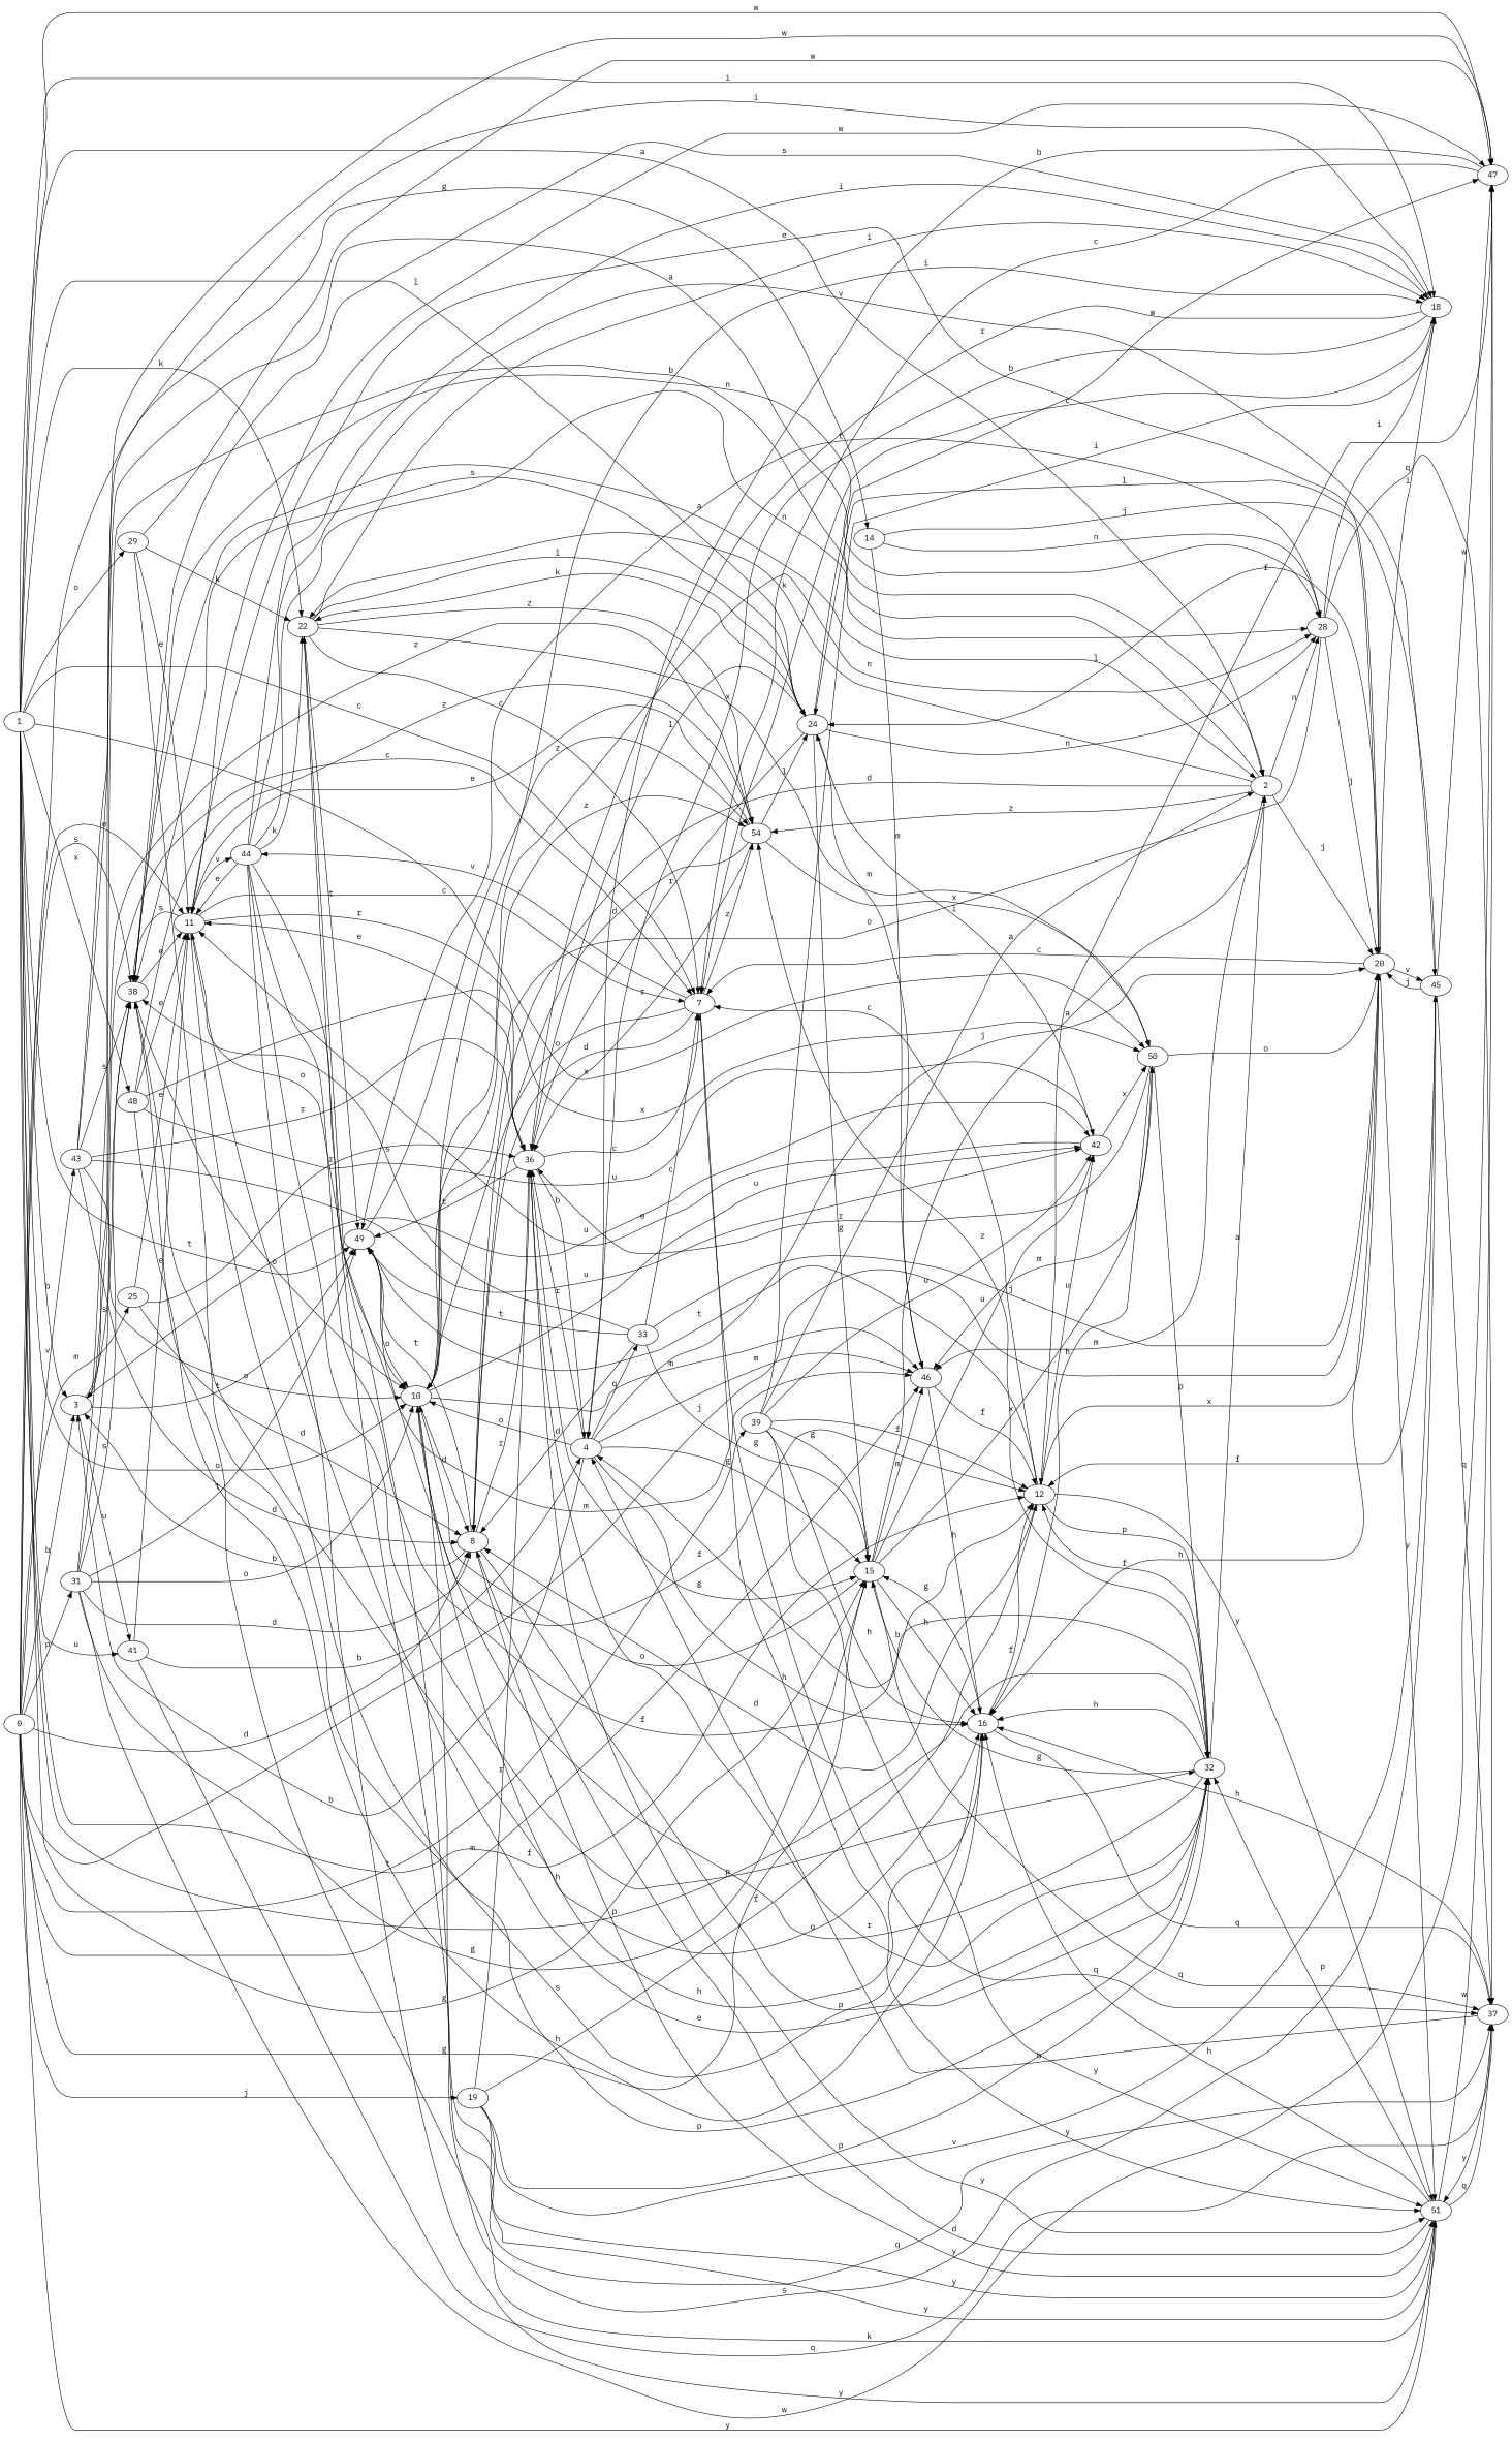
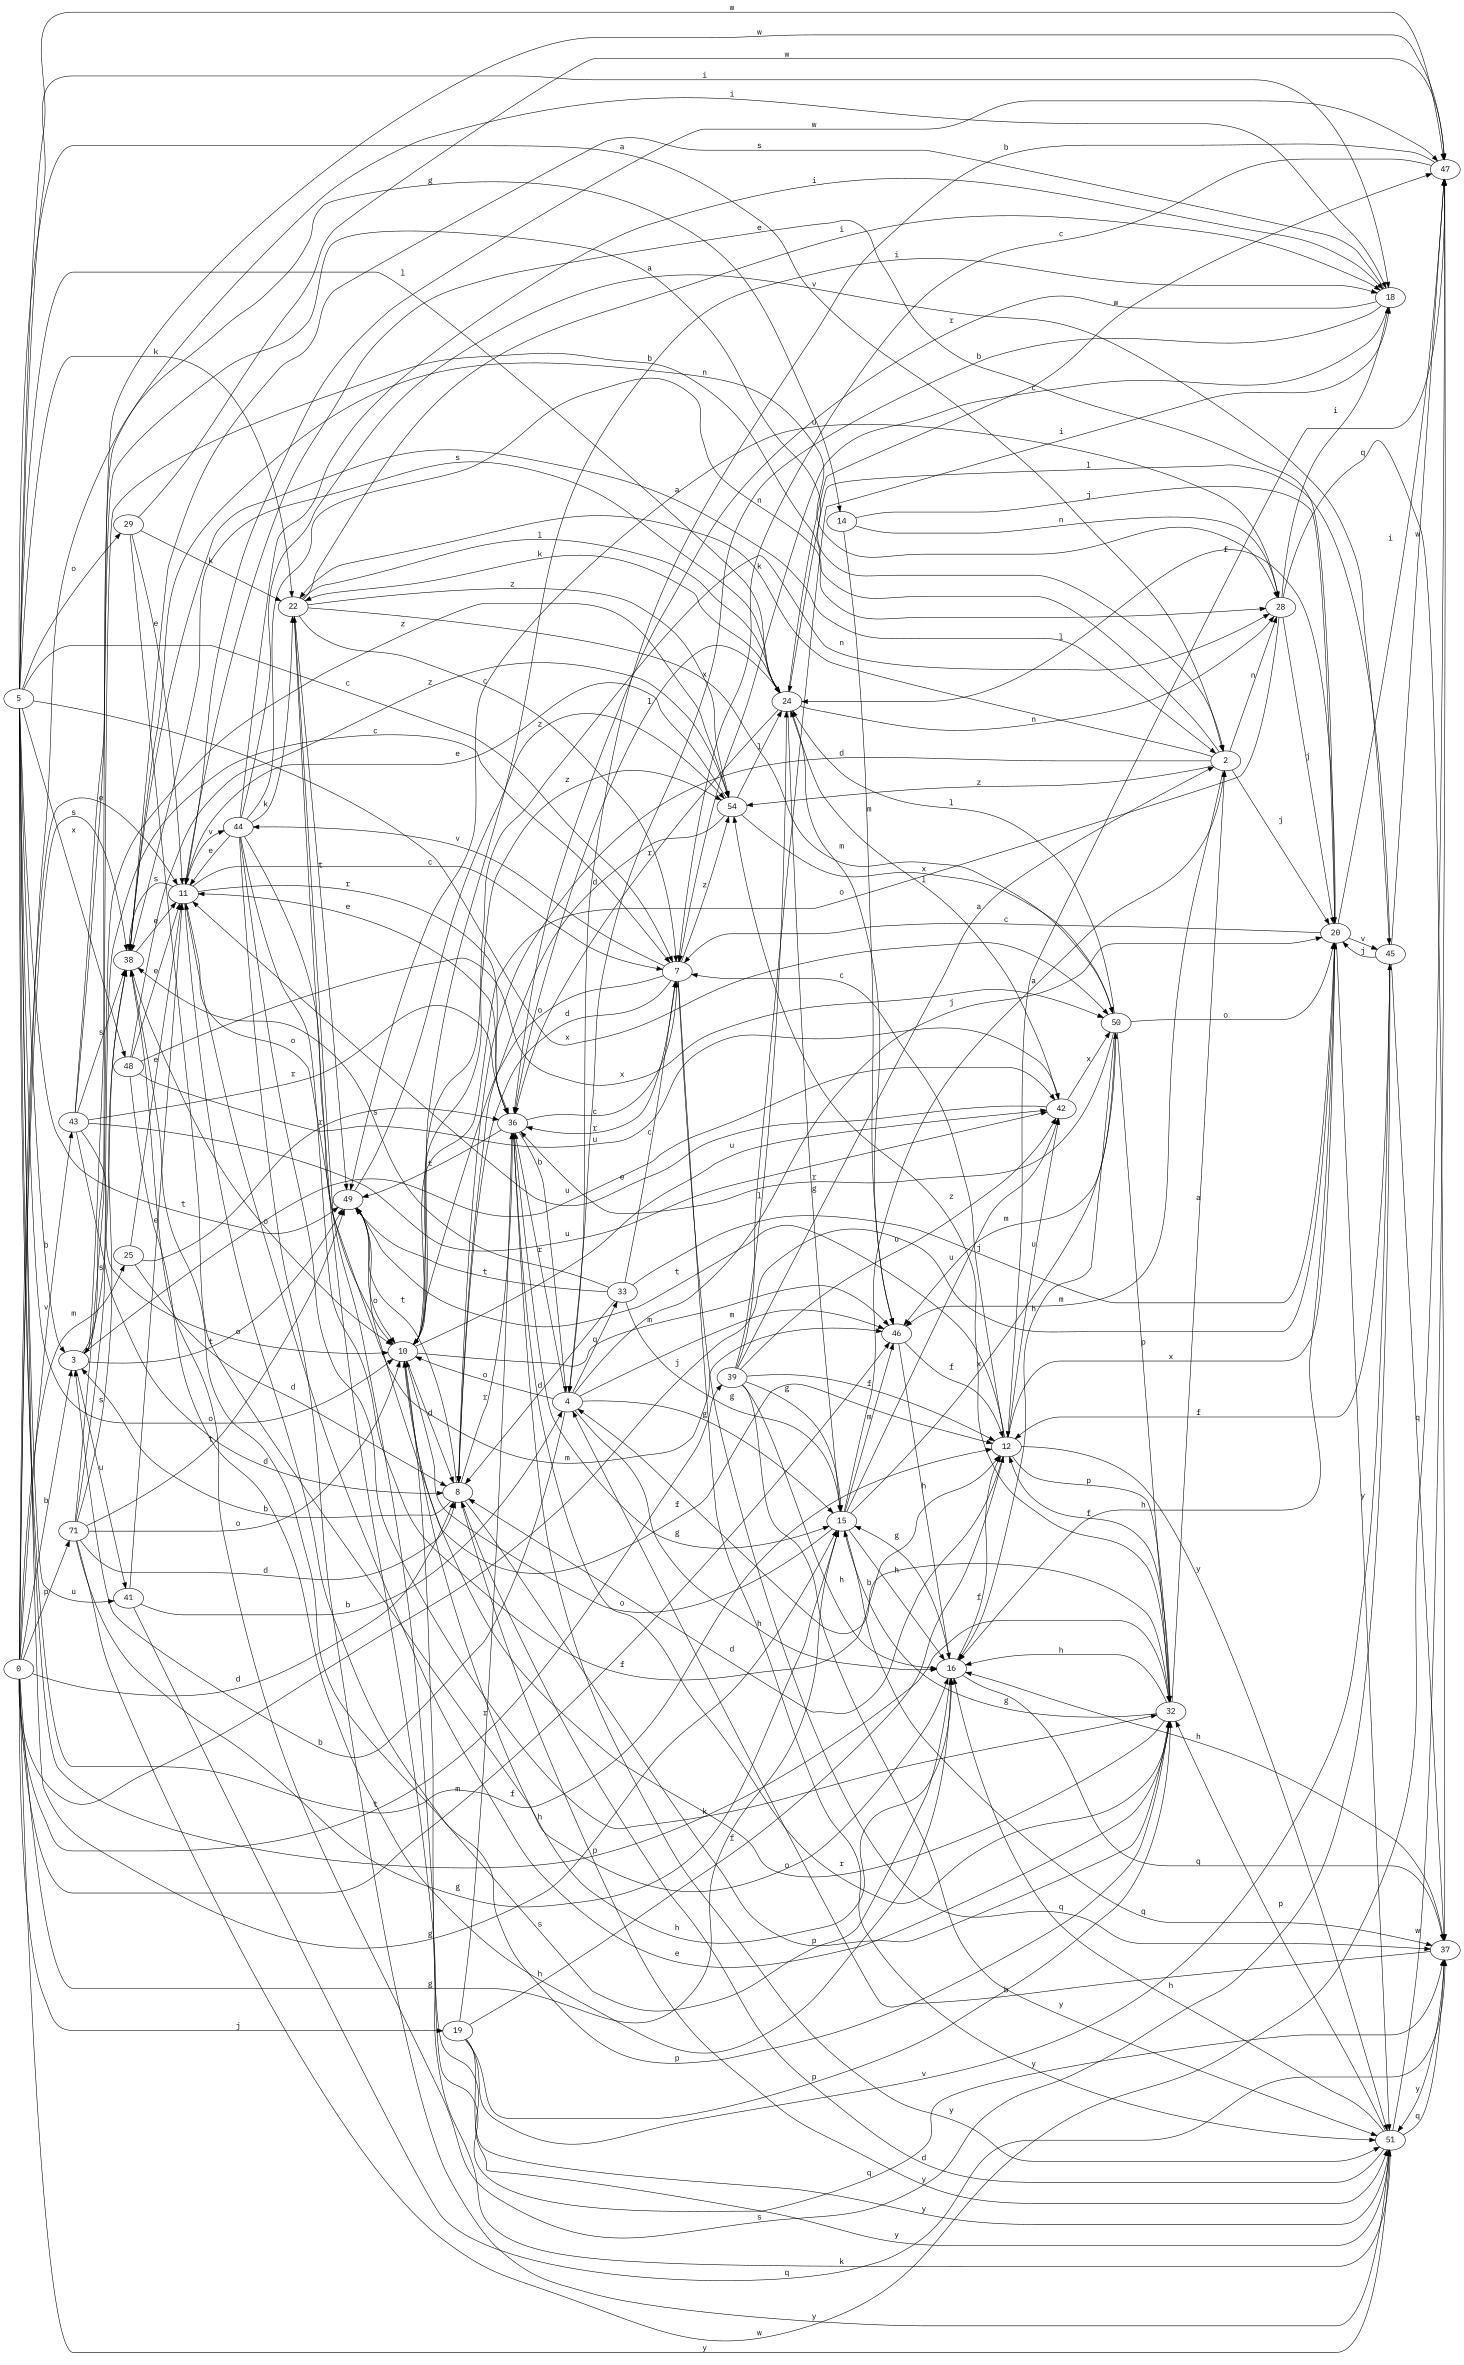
  strict digraph {
    fontname="IBM Plex Mono"
    rankdir=LR
    node [fontname="IBM Plex Mono"]
    edge [fontname="IBM Plex Mono"]
    0
    3
    n3 [label=8]
    11
    14
    15
    19
    20
    25
    n10 [label=46]
-   31
+   31 [label=71]
    38
    39
    43
    51
    2
    n17 [label=49]
    41
    42
    32
    36
    7
    n23 [label=10]
    47
    44
    28
    50
    16
    n29 [label=37]
    12
    45
    18
    24
    54
    22
-   1
+   1 [label=5]
    29
    48
    4
    33
    0 -> 3 [label=b]
    0 -> n3 [label=d]
    0 -> 11 [label=e]
    0 -> 14 [label=g]
    0 -> 15 [label=g]
    0 -> 19 [label=j]
    0 -> 20 [label=j]
    0 -> 25 [label=m]
    0 -> n10 [label=m]
    0 -> 31 [label=p]
    0 -> 38 [label=s]
    0 -> 39 [label=t]
    0 -> 43 [label=v]
    0 -> 51 [label=y]
    3 -> 38 [label=s]
    3 -> 2 [label=a]
    3 -> n17 [label=t]
    3 -> 41 [label=u]
    3 -> 42 [label=u]
    n3 -> 3 [label=b]
    n3 -> 51 [label=y]
    n3 -> n17 [label=t]
    n3 -> 32 [label=p]
    n3 -> 36 [label=r]
    11 -> 38 [label=s]
    11 -> 32 [label=p]
    11 -> 36 [label=r]
    11 -> 7 [label=c]
    11 -> n23 [label=o]
    11 -> 47 [label=w]
    11 -> 44 [label=v]
    14 -> 20 [label=j]
    14 -> n10 [label=m]
    14 -> 28 [label=n]
    15 -> n10 [label=m]
    15 -> 2 [label=a]
    15 -> 42 [label=u]
    15 -> n23 [label=o]
    15 -> 50 [label=x]
    15 -> 16 [label=h]
    15 -> n29 [label=q]
    19 -> 51 [label=y]
    19 -> 32 [label=p]
    19 -> 36 [label=r]
    19 -> 12 [label=f]
    19 -> 45 [label=v]
    20 -> 11 [label=e]
    20 -> 51 [label=y]
    20 -> 7 [label=c]
    20 -> 16 [label=h]
    20 -> 45 [label=v]
-   20 -> 18 [label=i]
+   20 -> 47 [label=i]
    20 -> 24 [label=l]
    25 -> n3 [label=d]
    25 -> 11 [label=e]
    25 -> 36 [label=r]
    n10 -> 16 [label=h]
    n10 -> 12 [label=f]
    31 -> n3 [label=d]
    31 -> 15 [label=g]
    31 -> 38 [label=s]
    31 -> n17 [label=t]
    31 -> 7 [label=c]
    31 -> n23 [label=o]
    31 -> 47 [label=w]
    31 -> 54 [label=z]
    38 -> 11 [label=e]
    38 -> 2 [label=a]
    38 -> n23 [label=o]
    38 -> 28 [label=n]
    39 -> 15 [label=g]
    39 -> 51 [label=y]
    39 -> 2 [label=a]
    39 -> 42 [label=u]
    39 -> 16 [label=h]
    39 -> 12 [label=f]
    39 -> 18 [label=i]
+   39 -> 24 [label=l]
    43 -> n3 [label=d]
    43 -> 38 [label=s]
    43 -> 42 [label=u]
    43 -> 36 [label=r]
    43 -> n23 [label=o]
    43 -> 47 [label=w]
    43 -> 18 [label=i]
    51 -> n3 [label=d]
    51 -> 32 [label=p]
    51 -> 47 [label=w]
    51 -> 16 [label=h]
    51 -> n29 [label=q]
    51 -> 22 [label=k]
    2 -> 3 [label=b]
    2 -> n3 [label=d]
    2 -> 20 [label=j]
    2 -> n10 [label=m]
    2 -> 28 [label=n]
    2 -> 54 [label=z]
    2 -> 22 [label=k]
    n17 -> n23 [label=o]
    n17 -> 12 [label=f]
    n17 -> 54 [label=z]
    41 -> 11 [label=e]
    41 -> n29 [label=q]
    41 -> 4 [label=b]
    42 -> 11 [label=e]
    42 -> 50 [label=x]
    42 -> 24 [label=l]
    32 -> 11 [label=e]
    32 -> 15 [label=g]
    32 -> 2 [label=a]
    32 -> 36 [label=r]
    32 -> n23 [label=o]
    32 -> 16 [label=h]
    32 -> 12 [label=f]
    32 -> 54 [label=z]
    32 -> 4 [label=b]
    36 -> 11 [label=e]
    36 -> 15 [label=g]
    36 -> 51 [label=y]
    36 -> n17 [label=t]
    36 -> 7 [label=c]
    36 -> 24 [label=l]
    36 -> 4 [label=b]
    7 -> n3 [label=d]
    7 -> 51 [label=y]
-   54 -> 36 [label=r]
+   7 -> 36 [label=r]
    7 -> n23 [label=o]
    7 -> 44 [label=v]
    7 -> n29 [label=q]
    7 -> 54 [label=z]
    n23 -> n3 [label=d]
    n23 -> n10 [label=m]
    n23 -> 51 [label=y]
    n23 -> 42 [label=u]
    n23 -> 28 [label=n]
    n23 -> 16 [label=h]
    n23 -> 18 [label=i]
    n23 -> 54 [label=z]
    47 -> 7 [label=c]
    47 -> 12 [label=f]
    47 -> 4 [label=b]
    44 -> 11 [label=e]
    44 -> n10 [label=m]
    44 -> 51 [label=y]
-   44 -> 32 [label=p]
+   44 -> 32 [label=k]
    44 -> 28 [label=n]
    44 -> 12 [label=f]
    44 -> 45 [label=v]
    44 -> 18 [label=i]
    44 -> 22 [label=k]
    28 -> 20 [label=j]
-   28 -> n17 [label=t]
+   28 -> n17 [label=u]
    28 -> n23 [label=o]
    28 -> n29 [label=q]
    28 -> 18 [label=i]
    50 -> 20 [label=o]
    50 -> n10 [label=m]
    50 -> 32 [label=p]
    50 -> 36 [label=r]
    50 -> 16 [label=h]
+   50 -> 24 [label=l]
    16 -> 15 [label=g]
    16 -> 38 [label=s]
    16 -> n29 [label=q]
    16 -> 12 [label=f]
    n29 -> 51 [label=y]
    n29 -> 16 [label=h]
    n29 -> 4 [label=b]
    12 -> n3 [label=d]
    12 -> 20 [label=x]
    12 -> 51 [label=y]
    12 -> n17 [label=t]
    12 -> 42 [label=u]
    12 -> 32 [label=p]
    12 -> 7 [label=c]
    45 -> 20 [label=j]
    45 -> 38 [label=s]
    45 -> 47 [label=w]
    45 -> n29 [label=q]
    45 -> 12 [label=f]
    45 -> 24 [label=l]
    18 -> 38 [label=s]
    18 -> 36 [label=r]
    18 -> 7 [label=c]
    18 -> 4 [label=b]
    24 -> 15 [label=g]
    24 -> n10 [label=m]
    24 -> 38 [label=s]
    24 -> 36 [label=r]
    24 -> 47 [label=w]
    24 -> 28 [label=n]
    24 -> 22 [label=k]
    54 -> n3 [label=d]
    54 -> 11 [label=e]
    54 -> 50 [label=x]
    54 -> 24 [label=l]
    22 -> n17 [label=t]
    22 -> 7 [label=c]
    22 -> 50 [label=x]
    22 -> n29 [label=q]
    22 -> 18 [label=i]
    22 -> 24 [label=l]
    22 -> 54 [label=z]
    1 -> 3 [label=b]
    1 -> 15 [label=g]
    1 -> 2 [label=a]
    1 -> n17 [label=t]
    1 -> 41 [label=u]
    1 -> 32 [label=p]
    1 -> 7 [label=c]
    1 -> n23 [label=o]
    1 -> 47 [label=w]
    1 -> 50 [label=x]
    1 -> 12 [label=f]
    1 -> 18 [label=i]
    1 -> 24 [label=l]
    1 -> 22 [label=k]
    1 -> 29 [label=o]
    1 -> 48 [label=x]
    29 -> 11 [label=e]
    29 -> 47 [label=w]
    29 -> 16 [label=h]
    29 -> 22 [label=k]
    48 -> 11 [label=e]
    48 -> 42 [label=u]
    48 -> 50 [label=x]
    48 -> 16 [label=h]
    48 -> 54 [label=z]
    4 -> 3 [label=b]
    4 -> 15 [label=g]
    4 -> 20 [label=j]
    4 -> n10 [label=m]
    4 -> 36 [label=r]
    4 -> n23 [label=o]
    4 -> 16 [label=h]
    4 -> 33 [label=q]
    33 -> n3 [label=d]
    33 -> 15 [label=g]
    33 -> 20 [label=j]
    33 -> 38 [label=s]
    33 -> n17 [label=t]
    33 -> 7 [label=c]
  }
